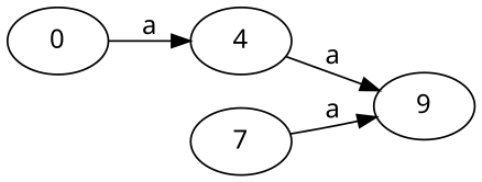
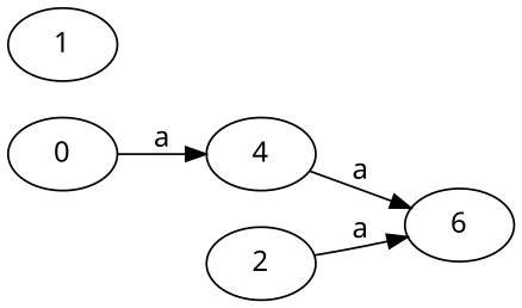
  strict digraph {
    fontname="Noto Sans"
    rankdir=LR
    node [fontname="Noto Sans"]
    edge [fontname="Noto Sans"]
    0
    4
-   2 [label=7]
-   6 [label=9]
+   2
+   6
+   1
    0 -> 4 [label=a]
    4 -> 6 [label=a]
    2 -> 6 [label=a]
  }
